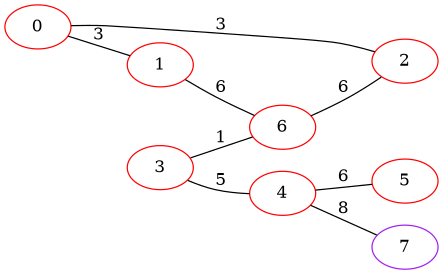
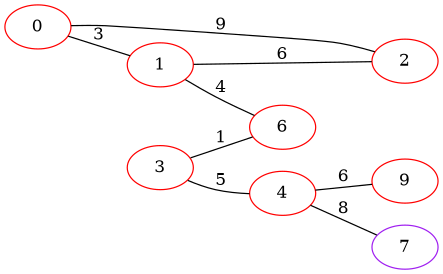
  graph {
    rankdir=LR
    node [color=red weight=1]
    0
    1
    2
    6
    3
    4
-   5
+   5 [label=9]
    7 [color=purple weight=4]
    0 -- 1 [label=3]
-   0 -- 2 [label=3]
-   6 -- 2 [label=6]
-   1 -- 6 [label=6]
+   0 -- 2 [label=9]
+   1 -- 2 [label=6]
+   1 -- 6 [label=4]
    3 -- 6 [label=1]
    3 -- 4 [label=5]
    4 -- 5 [label=6]
    4 -- 7 [label=8]
  }
